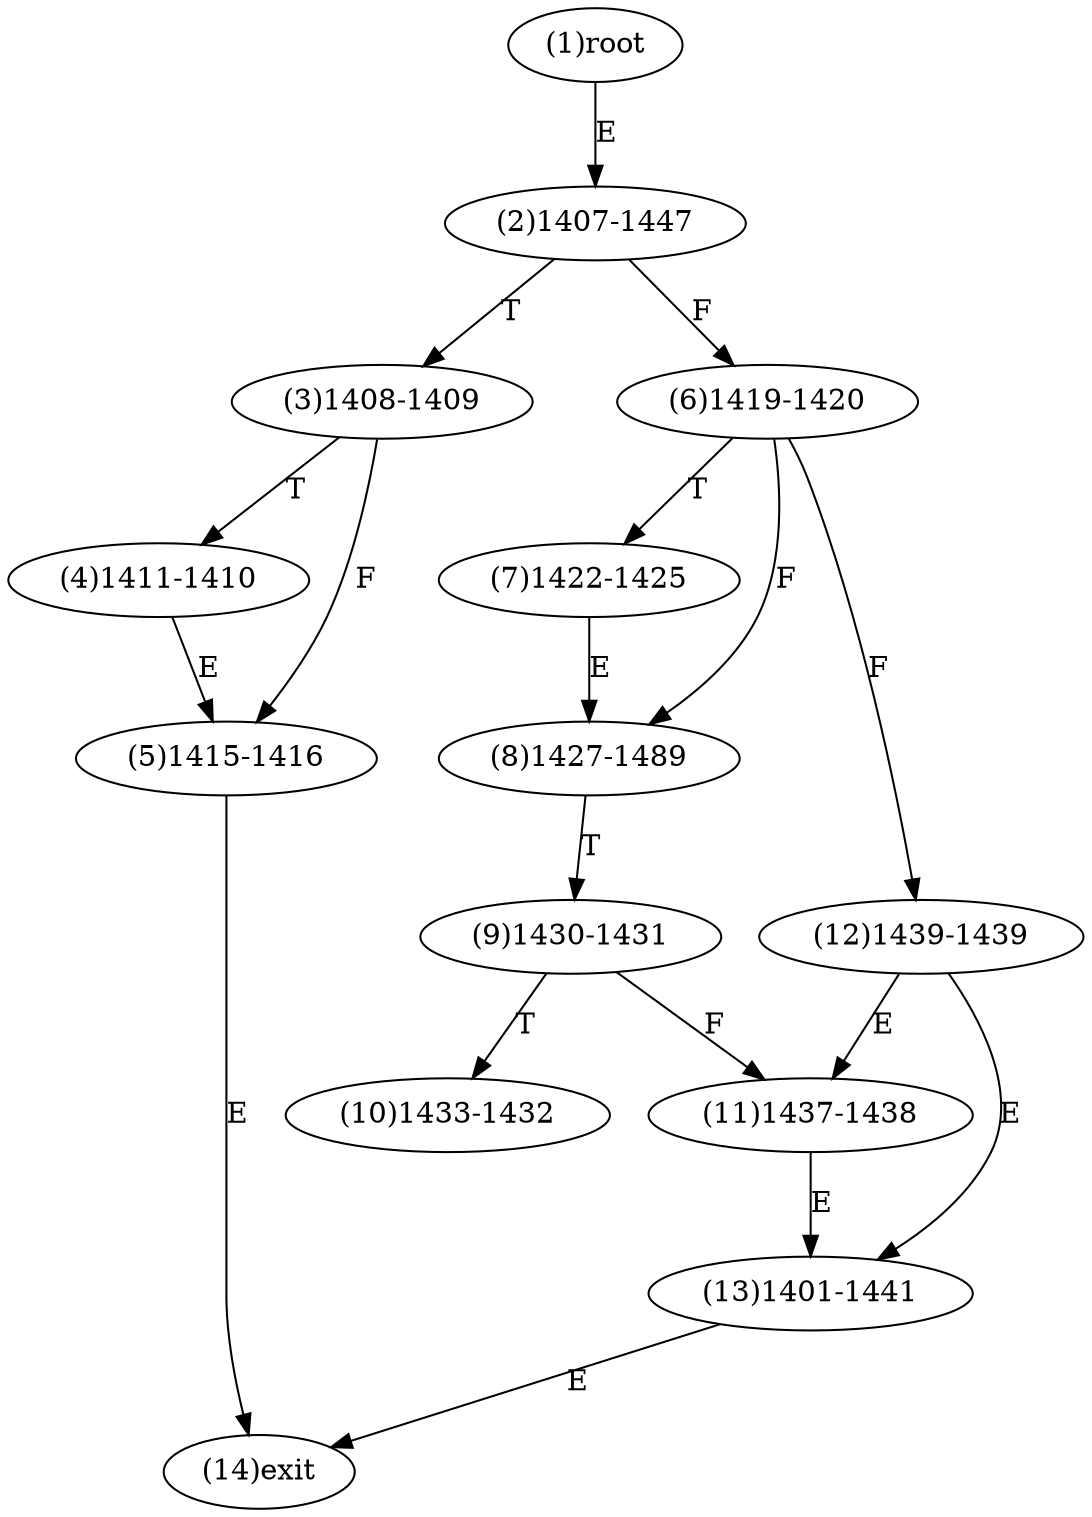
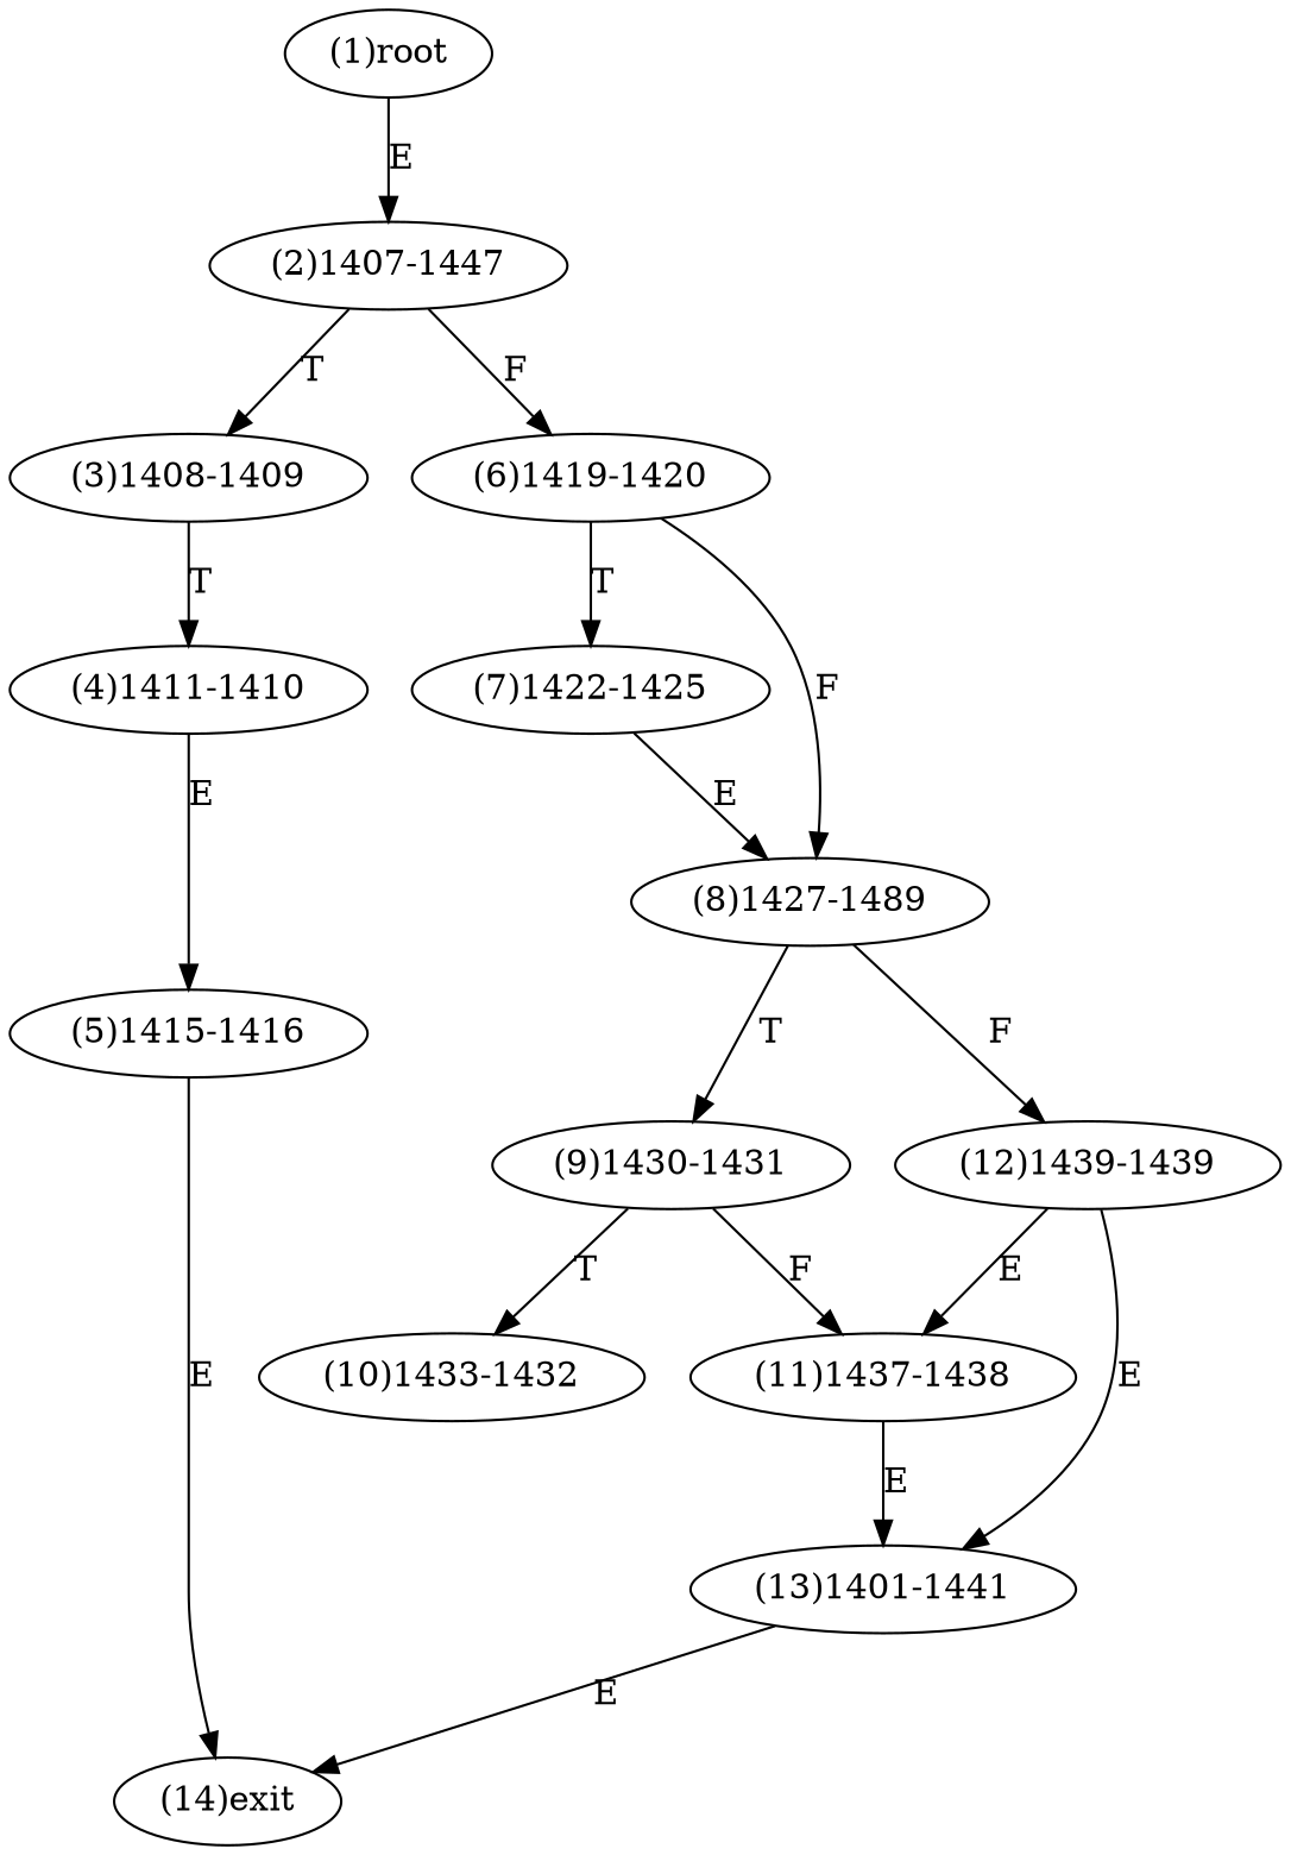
  digraph {
    n1 [label="(1)root"]
    n2 [label="(2)1407-1447"]
    n3 [label="(3)1408-1409"]
    n4 [label="(6)1419-1420"]
    n5 [label="(4)1411-1410"]
    n6 [label="(5)1415-1416"]
    n7 [label="(7)1422-1425"]
    n8 [label="(8)1427-1489"]
    n9 [label="(14)exit"]
    n10 [label="(9)1430-1431"]
    n11 [label="(12)1439-1439"]
    n12 [label="(10)1433-1432"]
    n13 [label="(11)1437-1438"]
    n14 [label="(13)1401-1441"]
    n1 -> n2 [label=E]
    n2 -> n3 [label=T]
    n2 -> n4 [label=F]
    n3 -> n5 [label=T]
-   n3 -> n6 [label=F]
    n4 -> n7 [label=T]
    n4 -> n8 [label=F]
    n5 -> n6 [label=E]
    n6 -> n9 [label=E]
    n7 -> n8 [label=E]
    n8 -> n10 [label=T]
-   n4 -> n11 [label=F]
+   n8 -> n11 [label=F]
    n10 -> n12 [label=T]
    n10 -> n13 [label=F]
    n11 -> n13 [label=E]
    n11 -> n14 [label=E]
    n13 -> n14 [label=E]
    n14 -> n9 [label=E]
  }
